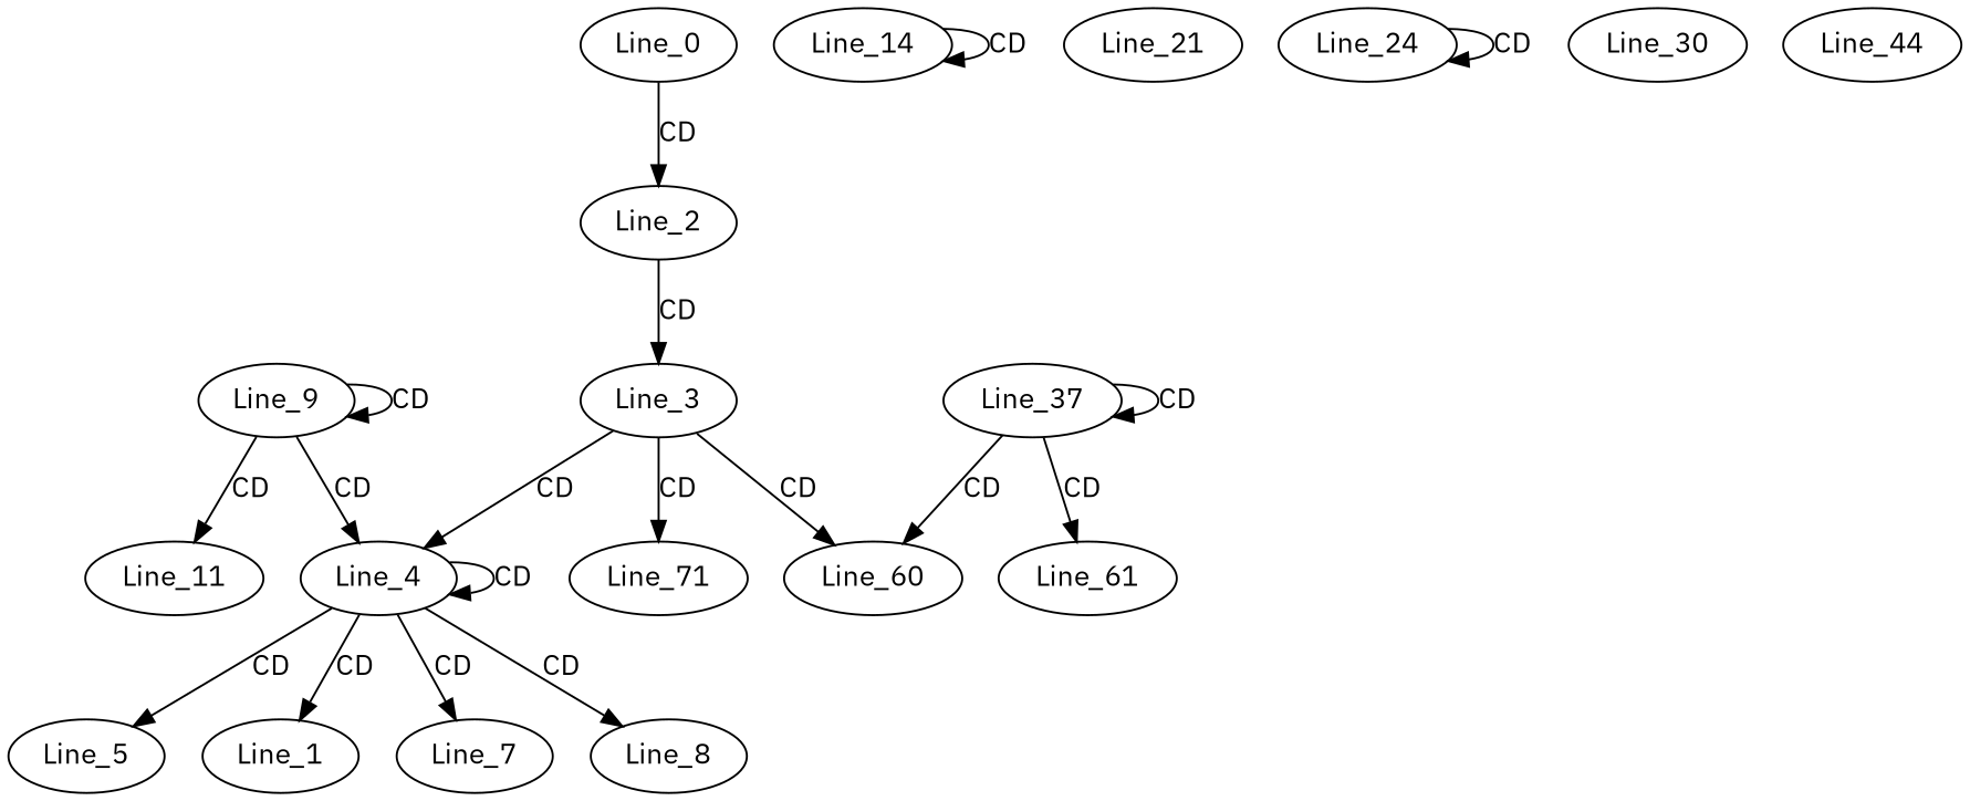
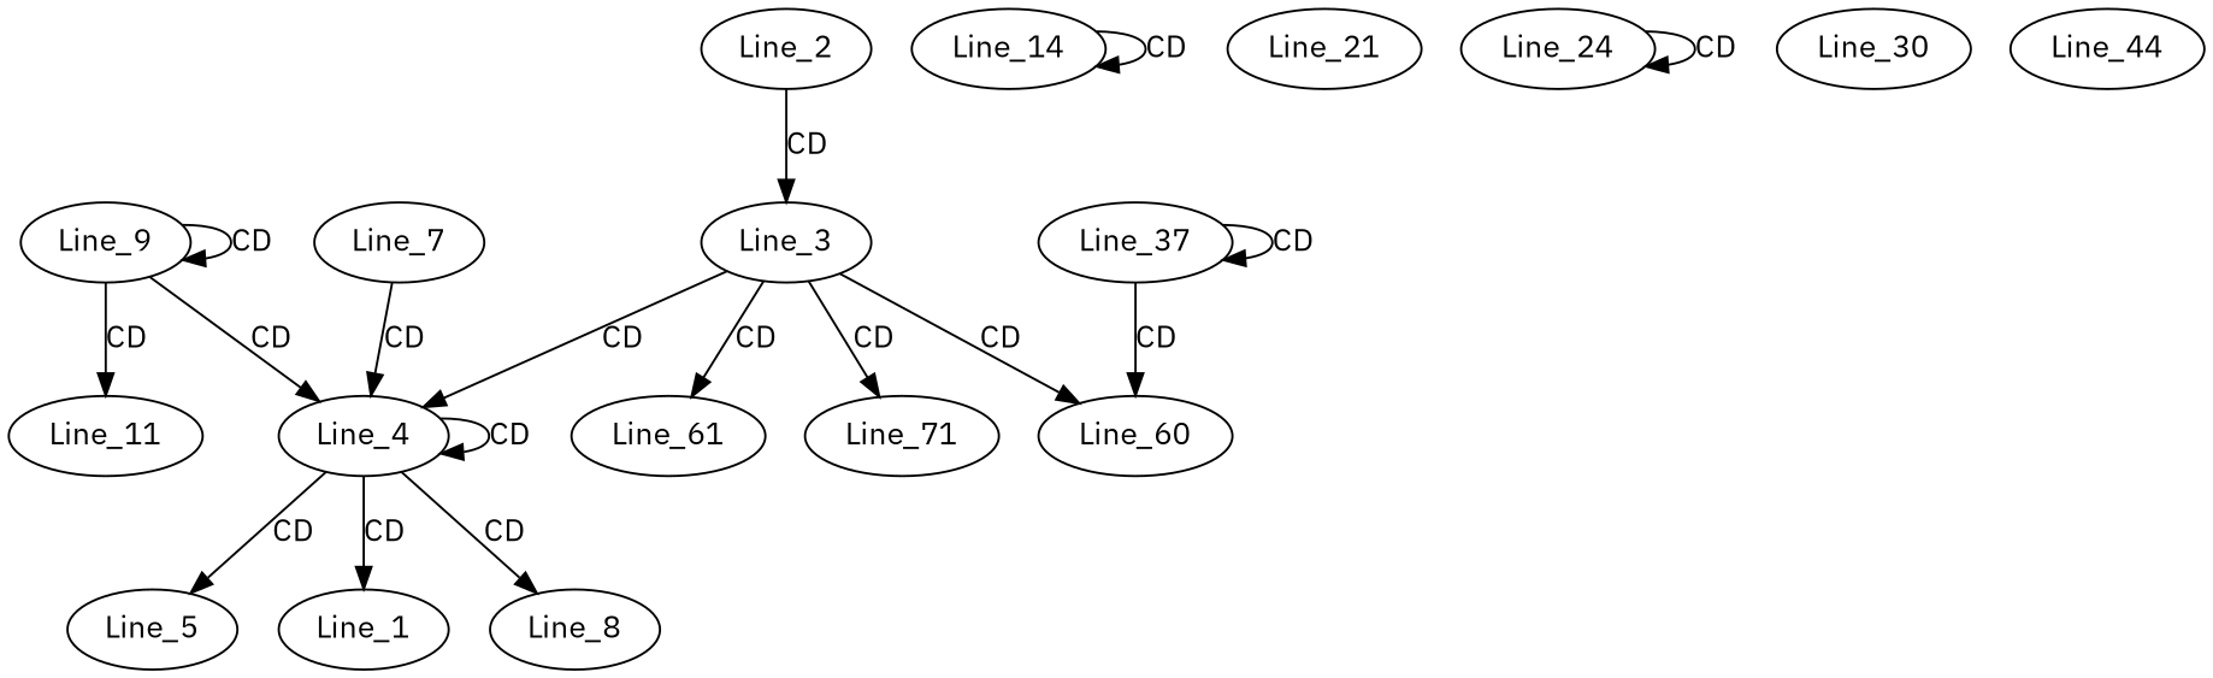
  digraph {
    fontname="IBM Plex Sans"
    node [fontname="IBM Plex Sans"]
    edge [fontname="IBM Plex Sans"]
-   Line_0
    Line_2
    Line_3
    Line_4
    Line_71
    Line_60
    Line_5
    n8 [label=Line_1]
    Line_7
    Line_8
    Line_14
    Line_9
    Line_11
    Line_21
    Line_24
    Line_37
    Line_61
    n18 [label=Line_30]
    Line_44
-   Line_0 -> Line_2 [label=CD]
    Line_2 -> Line_3 [label=CD]
    Line_3 -> Line_4 [label=CD]
    Line_3 -> Line_71 [label=CD]
    Line_3 -> Line_60 [label=CD]
    Line_4 -> Line_4 [label=CD]
    Line_4 -> Line_5 [label=CD]
    Line_4 -> n8 [label=CD]
-   Line_4 -> Line_7 [label=CD]
+   Line_7 -> Line_4 [label=CD]
    Line_4 -> Line_8 [label=CD]
    Line_14 -> Line_14 [label=CD]
    Line_9 -> Line_4 [label=CD]
    Line_9 -> Line_9 [label=CD]
    Line_9 -> Line_11 [label=CD]
    Line_24 -> Line_24 [label=CD]
    Line_37 -> Line_60 [label=CD]
    Line_37 -> Line_37 [label=CD]
-   Line_37 -> Line_61 [label=CD]
+   Line_3 -> Line_61 [label=CD]
  }
